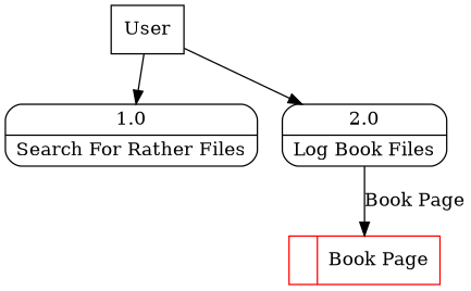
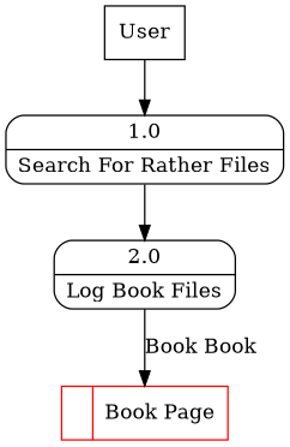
  digraph {
    node [shape=Mrecord]
    n1 [color=red label="<f0>  |<f1> Book Page " shape=record]
    n2 [label=User shape=box]
    n3 [label="{<f0> 1.0|<f1> Search For Rather Files }"]
    n4 [label="{<f0> 2.0|<f1> Log Book Files }"]
    n2 -> n3
-   n2 -> n4
-   n4 -> n1 [label="Book Page"]
+   n3 -> n4
+   n4 -> n1 [label="Book Book"]
  }
